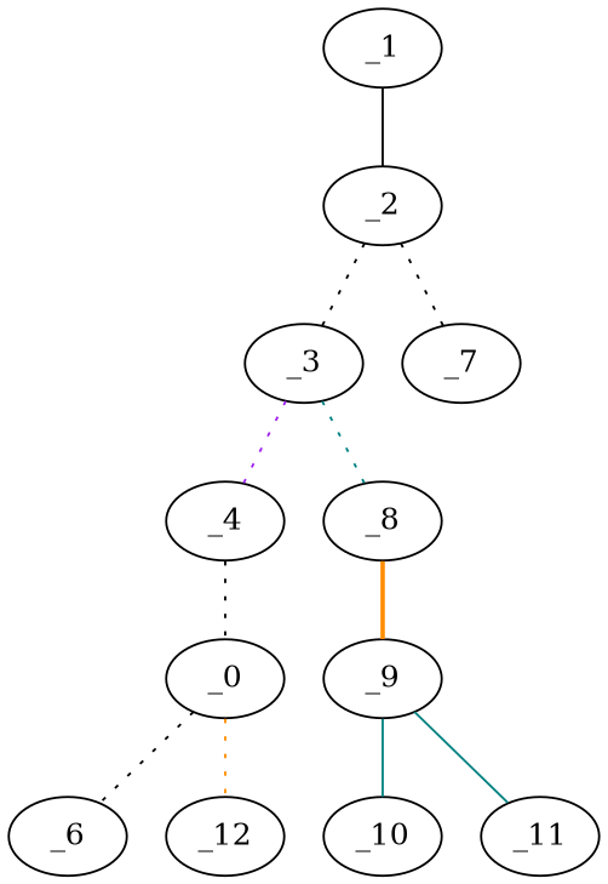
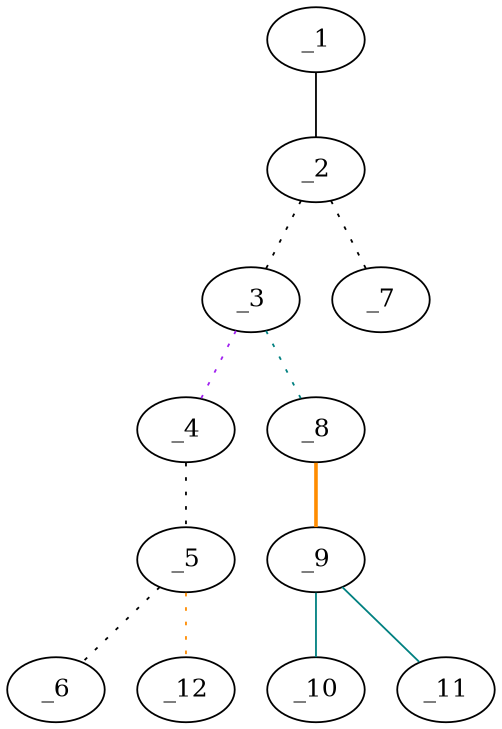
  graph {
    node [charge=0 chem=1 symbol="C  " x=5.4641 y=0.5]
    edge [color=black style=dotted valence=1]
    _1 [chem=4 symbol="N  " x=6.3301]
    _2 [y=1]
    _3 [chem=4 symbol="N  " x=4.5981]
    _7 [chem=2 symbol="O  " y=2]
    _4 [x=3.7321 y=1]
    _8 [x=4.5981 y=-0.5]
-   _5 [x=2.866 label=_0]
+   _5 [x=2.866]
    _9 [y=-1]
    _6 [chem=2 symbol="O  " x=2 y=1]
    _12 [chem=4 symbol="N  " x=2.866 y=-0.5]
    _10 [chem=2 symbol="O  " y=-2]
    _11 [chem=4 symbol="N  " x=6.3301 y=-0.5]
    _1 -- _2 [style=solid]
    _2 -- _3
    _2 -- _7 [valence=2]
    _3 -- _4 [color=purple]
    _3 -- _8 [color=teal]
    _4 -- _5
    _8 -- _9 [color=darkorange style=bold]
    _5 -- _6 [valence=2]
    _5 -- _12 [color=darkorange]
    _9 -- _10 [color=teal style=solid valence=2]
    _9 -- _11 [color=teal style=solid]
  }
